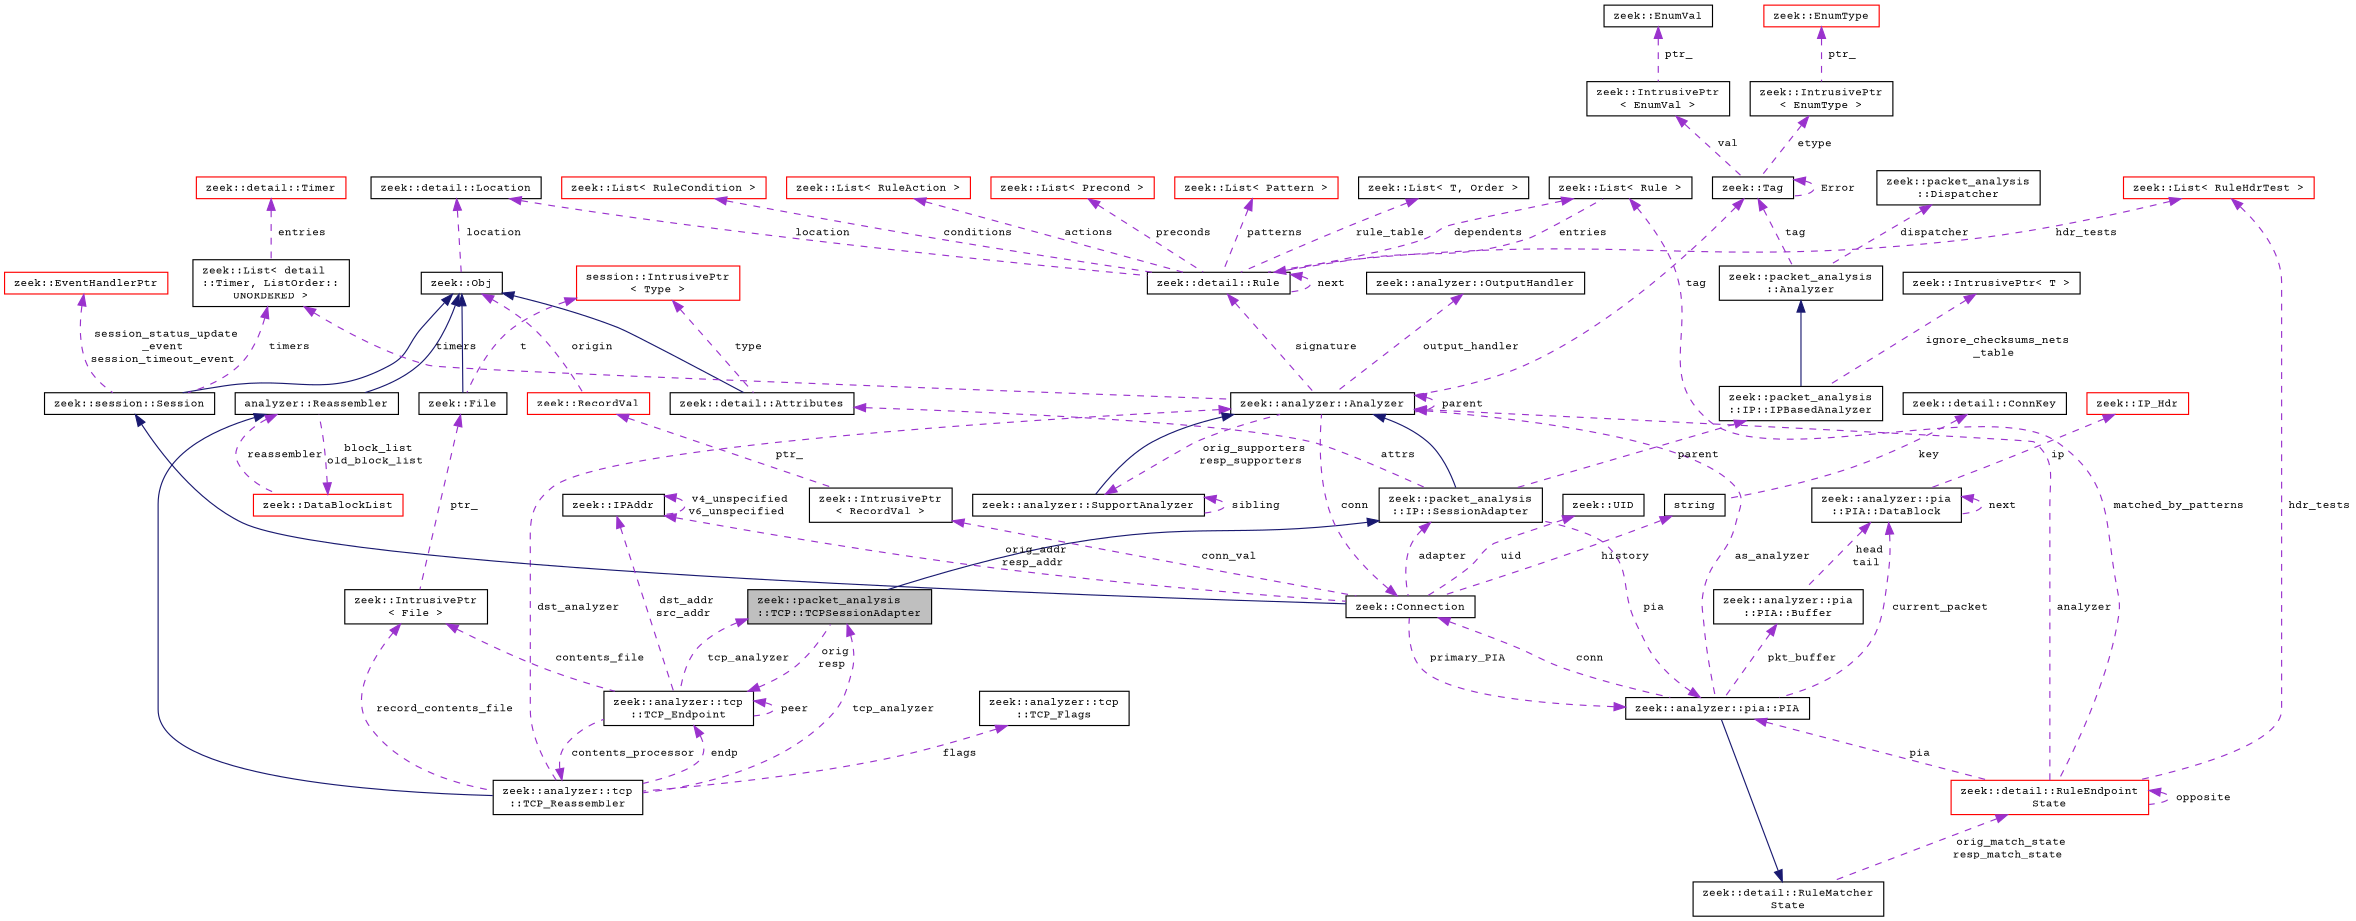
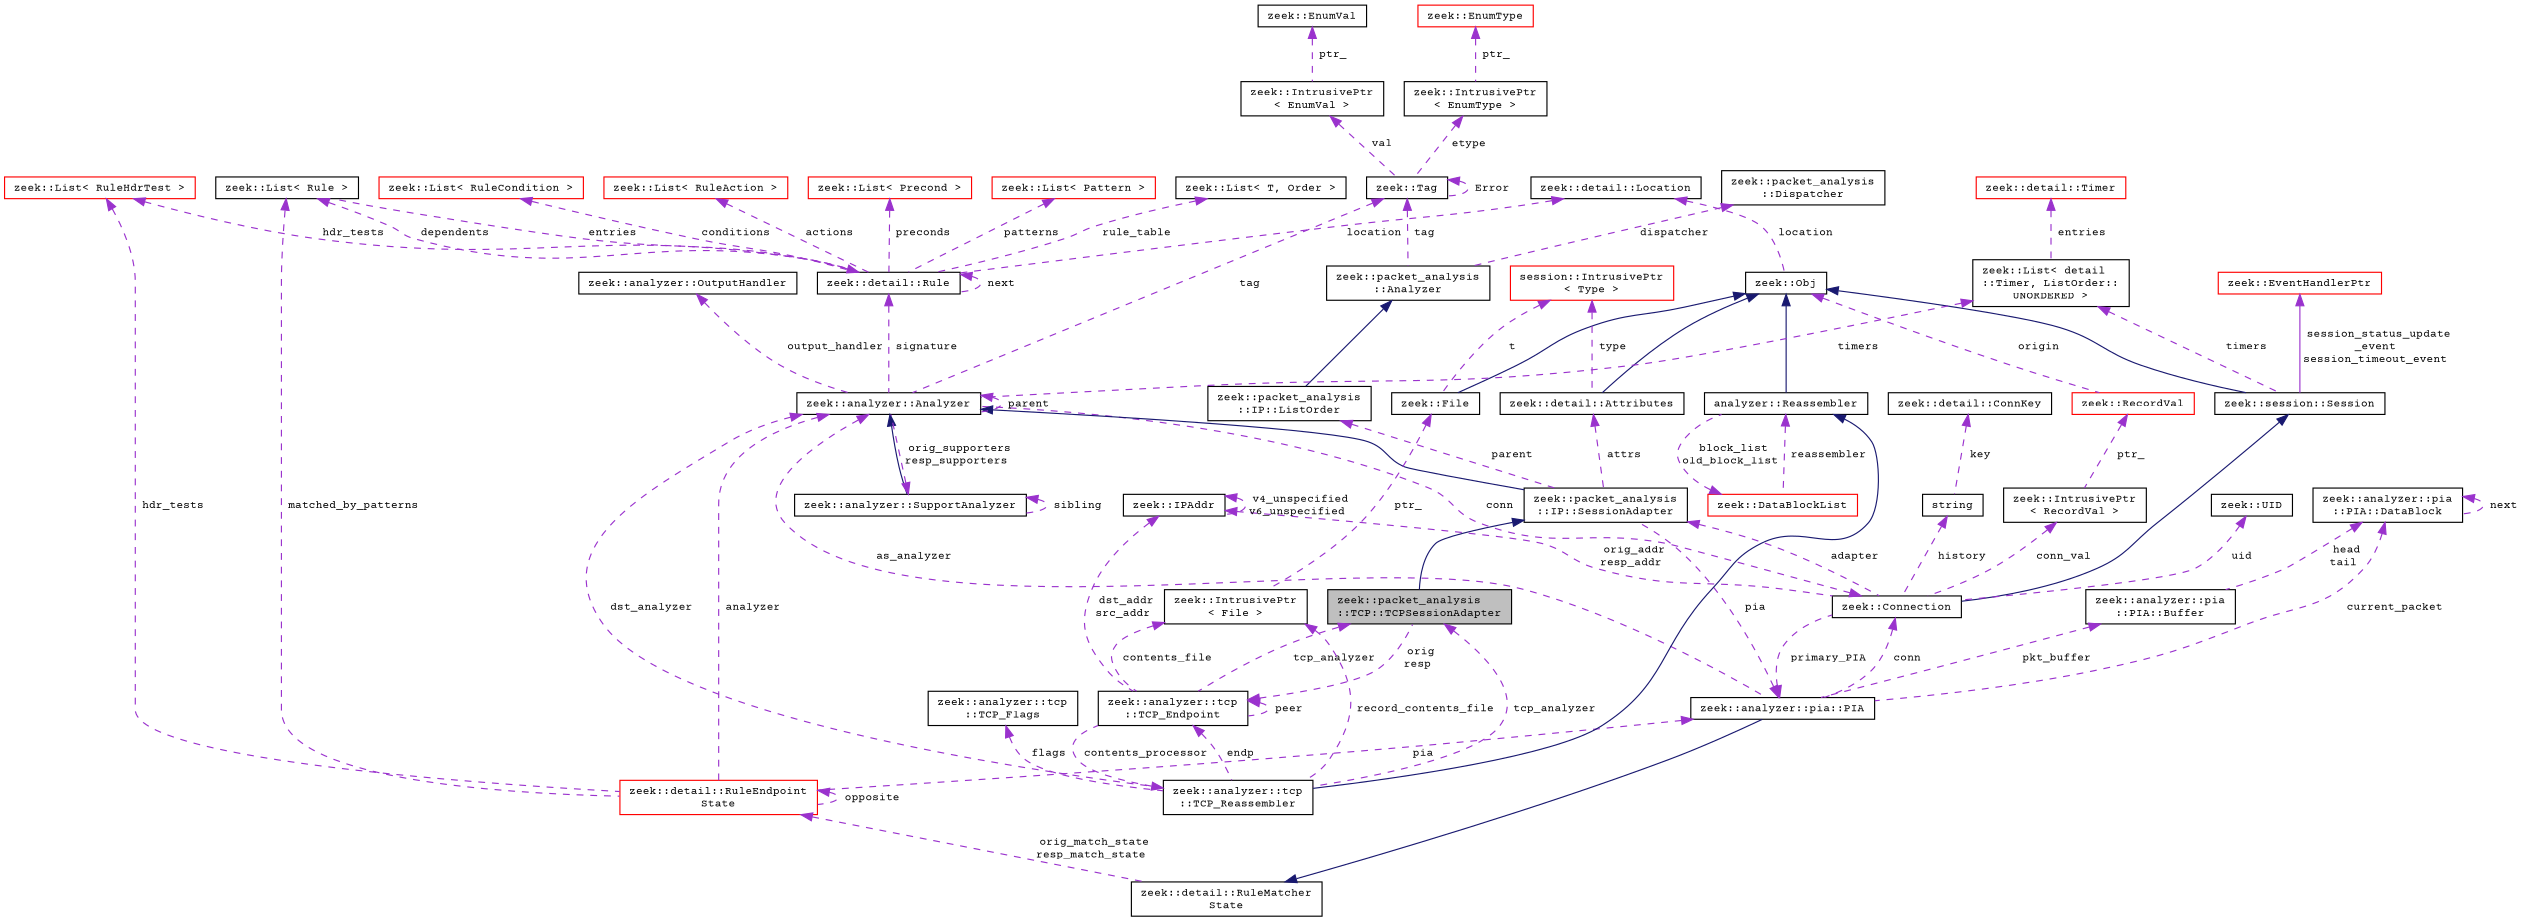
  digraph {
    fontname="Courier Prime"
    rankdir=TB
    node [color=black fillcolor=white fontname="Courier Prime" fontsize=10 shape=record style=filled]
    edge [color=darkorchid3 dir=back fontname="Courier Prime" fontsize=10 labelfontname=Helvetica labelfontsize=10 style=dashed]
    n1 [fillcolor=grey75 fontcolor=black height=0.2 label="zeek::packet_analysis\l::TCP::TCPSessionAdapter" width=0.4]
    n2 [height=0.2 label="zeek::analyzer::tcp\l::TCP_Endpoint" width=0.4]
    n3 [height=0.2 label="zeek::analyzer::tcp\l::TCP_Reassembler" width=0.4]
    n4 [height=0.2 label="zeek::packet_analysis\l::IP::SessionAdapter" width=0.4]
    n5 [height=0.2 label="zeek::Connection" width=0.4]
    n6 [height=0.2 label="zeek::analyzer::Analyzer" width=0.4]
    n7 [height=0.2 label="zeek::analyzer::pia::PIA" width=0.4]
    n8 [color=red height=0.2 label="zeek::detail::RuleEndpoint\lState" width=0.4]
    n9 [height=0.2 label="zeek::analyzer::SupportAnalyzer" width=0.4]
    n10 [height=0.2 label="zeek::detail::RuleMatcher\lState" width=0.4]
    n11 [height=0.2 label="zeek::Tag" width=0.4]
    n12 [height=0.2 label="zeek::packet_analysis\l::Analyzer" width=0.4]
-   n13 [height=0.2 label="zeek::packet_analysis\l::IP::IPBasedAnalyzer" width=0.4]
+   n13 [height=0.2 label="zeek::packet_analysis\l::IP::ListOrder" width=0.4]
    n14 [height=0.2 label="zeek::IntrusivePtr\l\< EnumVal \>" width=0.4]
    n15 [height=0.2 label="zeek::EnumVal" width=0.4]
    n16 [height=0.2 label="zeek::IntrusivePtr\l\< EnumType \>" width=0.4]
    n17 [color=red height=0.2 label="zeek::EnumType" width=0.4]
    n18 [height=0.2 label="zeek::session::Session" width=0.4]
    n19 [height=0.2 label="zeek::Obj" width=0.4]
    n20 [color=red height=0.2 label="zeek::RecordVal" width=0.4]
    n21 [height=0.2 label="analyzer::Reassembler" width=0.4]
    n22 [height=0.2 label="zeek::File" width=0.4]
    n23 [height=0.2 label="zeek::detail::Attributes" width=0.4]
    n24 [height=0.2 label="zeek::IntrusivePtr\l\< RecordVal \>" width=0.4]
    n25 [color=red height=0.2 label="zeek::DataBlockList" width=0.4]
    n26 [height=0.2 label="zeek::IntrusivePtr\l\< File \>" width=0.4]
    n27 [height=0.2 label="zeek::detail::Location" width=0.4]
    n28 [height=0.2 label="zeek::detail::Rule" width=0.4]
    n29 [height=0.2 label="zeek::List\< Rule \>" width=0.4]
    n30 [height=0.2 label="zeek::List\< detail\l::Timer, ListOrder::\lUNORDERED \>" width=0.4]
    n31 [color=red height=0.2 label="zeek::detail::Timer" width=0.4]
    n32 [color=red height=0.2 label="zeek::EventHandlerPtr" width=0.4]
    n33 [height=0.2 label="zeek::IPAddr" width=0.4]
    n34 [height=0.2 label="zeek::detail::ConnKey" width=0.4]
    n35 [height=0.2 label=string width=0.4]
    n36 [color=red height=0.2 label="zeek::List\< RuleHdrTest \>" width=0.4]
    n37 [color=red height=0.2 label="zeek::List\< RuleCondition \>" width=0.4]
    n38 [color=red height=0.2 label="zeek::List\< RuleAction \>" width=0.4]
    n39 [color=red height=0.2 label="zeek::List\< Precond \>" width=0.4]
    n40 [color=red height=0.2 label="zeek::List\< Pattern \>" width=0.4]
    n41 [height=0.2 label="zeek::List\< T, Order \>" width=0.4]
    n42 [height=0.2 label="zeek::analyzer::pia\l::PIA::Buffer" width=0.4]
    n43 [height=0.2 label="zeek::analyzer::pia\l::PIA::DataBlock" width=0.4]
-   n44 [color=red height=0.2 label="zeek::IP_Hdr" width=0.4]
    n45 [height=0.2 label="zeek::UID" width=0.4]
    n46 [height=0.2 label="zeek::analyzer::OutputHandler" width=0.4]
    n47 [height=0.2 label="zeek::packet_analysis\l::Dispatcher" width=0.4]
-   n48 [height=0.2 label="zeek::IntrusivePtr\< T \>" width=0.4]
    n49 [height=0.2 label="zeek::analyzer::tcp\l::TCP_Flags" width=0.4]
    n50 [color=red height=0.2 label="session::IntrusivePtr\l\< Type \>" width=0.4]
    n1 -> n2 [label=" tcp_analyzer"]
    n1 -> n3 [label=" tcp_analyzer"]
    n2 -> n1 [label=" orig\nresp"]
    n2 -> n2 [label=" peer"]
    n2 -> n3 [label=" endp"]
    n3 -> n2 [label=" contents_processor"]
    n4 -> n1 [color=midnightblue style=solid]
    n4 -> n5 [label=" adapter"]
    n5 -> n6 [label=" conn"]
    n5 -> n7 [label=" conn"]
    n6 -> n3 [label=" dst_analyzer"]
    n6 -> n4 [color=midnightblue style=solid]
    n6 -> n6 [label=" parent"]
    n6 -> n7 [label=" as_analyzer"]
    n6 -> n8 [label=" analyzer"]
    n6 -> n9 [color=midnightblue style=solid]
    n7 -> n4 [label=" pia"]
    n7 -> n5 [label=" primary_PIA"]
    n7 -> n8 [label=" pia"]
    n8 -> n8 [label=" opposite"]
    n8 -> n10 [label=" orig_match_state\nresp_match_state"]
    n9 -> n6 [label=" orig_supporters\nresp_supporters"]
    n9 -> n9 [label=" sibling"]
    n10 -> n7 [color=midnightblue style=solid]
    n11 -> n6 [label=" tag"]
    n11 -> n11 [label=" Error"]
    n11 -> n12 [label=" tag"]
    n12 -> n13 [color=midnightblue style=solid]
    n13 -> n4 [label=" parent"]
    n14 -> n11 [label=" val"]
    n15 -> n14 [label=" ptr_"]
    n16 -> n11 [label=" etype"]
    n17 -> n16 [label=" ptr_"]
    n18 -> n5 [color=midnightblue style=solid]
    n19 -> n18 [color=midnightblue style=solid]
    n19 -> n20 [label=" origin"]
    n19 -> n21 [color=midnightblue style=solid]
    n19 -> n22 [color=midnightblue style=solid]
    n19 -> n23 [color=midnightblue style=solid]
    n20 -> n24 [label=" ptr_"]
    n21 -> n3 [color=midnightblue style=solid]
    n21 -> n25 [label=" reassembler"]
    n22 -> n26 [label=" ptr_"]
    n23 -> n4 [label=" attrs"]
    n24 -> n5 [label=" conn_val"]
    n25 -> n21 [label=" block_list\nold_block_list"]
    n26 -> n2 [label=" contents_file"]
    n26 -> n3 [label=" record_contents_file"]
    n27 -> n19 [label=" location"]
    n27 -> n28 [label=" location"]
    n28 -> n6 [label=" signature"]
    n28 -> n28 [label=" next"]
    n28 -> n29 [label=" entries"]
    n29 -> n8 [label=" matched_by_patterns"]
    n29 -> n28 [label=" dependents"]
    n30 -> n6 [label=" timers"]
    n30 -> n18 [label=" timers"]
    n31 -> n30 [label=" entries"]
-   n32 -> n18 [label=" session_status_update\l_event\nsession_timeout_event"]
+   n32 -> n18 [label=" session_status_update\l_event\nsession_timeout_event" style=solid]
    n33 -> n2 [label=" dst_addr\nsrc_addr"]
    n33 -> n5 [label=" orig_addr\nresp_addr"]
    n33 -> n33 [label=" v4_unspecified\nv6_unspecified"]
    n34 -> n35 [label=" key"]
    n35 -> n5 [label=" history"]
    n36 -> n8 [label=" hdr_tests"]
    n36 -> n28 [label=" hdr_tests"]
    n37 -> n28 [label=" conditions"]
    n38 -> n28 [label=" actions"]
    n39 -> n28 [label=" preconds"]
    n40 -> n28 [label=" patterns"]
    n41 -> n28 [label=" rule_table"]
    n42 -> n7 [label=" pkt_buffer"]
    n43 -> n7 [label=" current_packet"]
    n43 -> n42 [label=" head\ntail"]
    n43 -> n43 [label=" next"]
-   n44 -> n43 [label=" ip"]
    n45 -> n5 [label=" uid"]
    n46 -> n6 [label=" output_handler"]
    n47 -> n12 [label=" dispatcher"]
-   n48 -> n13 [label=" ignore_checksums_nets\l_table"]
    n49 -> n3 [label=" flags"]
    n50 -> n22 [label=" t"]
    n50 -> n23 [label=" type"]
  }
